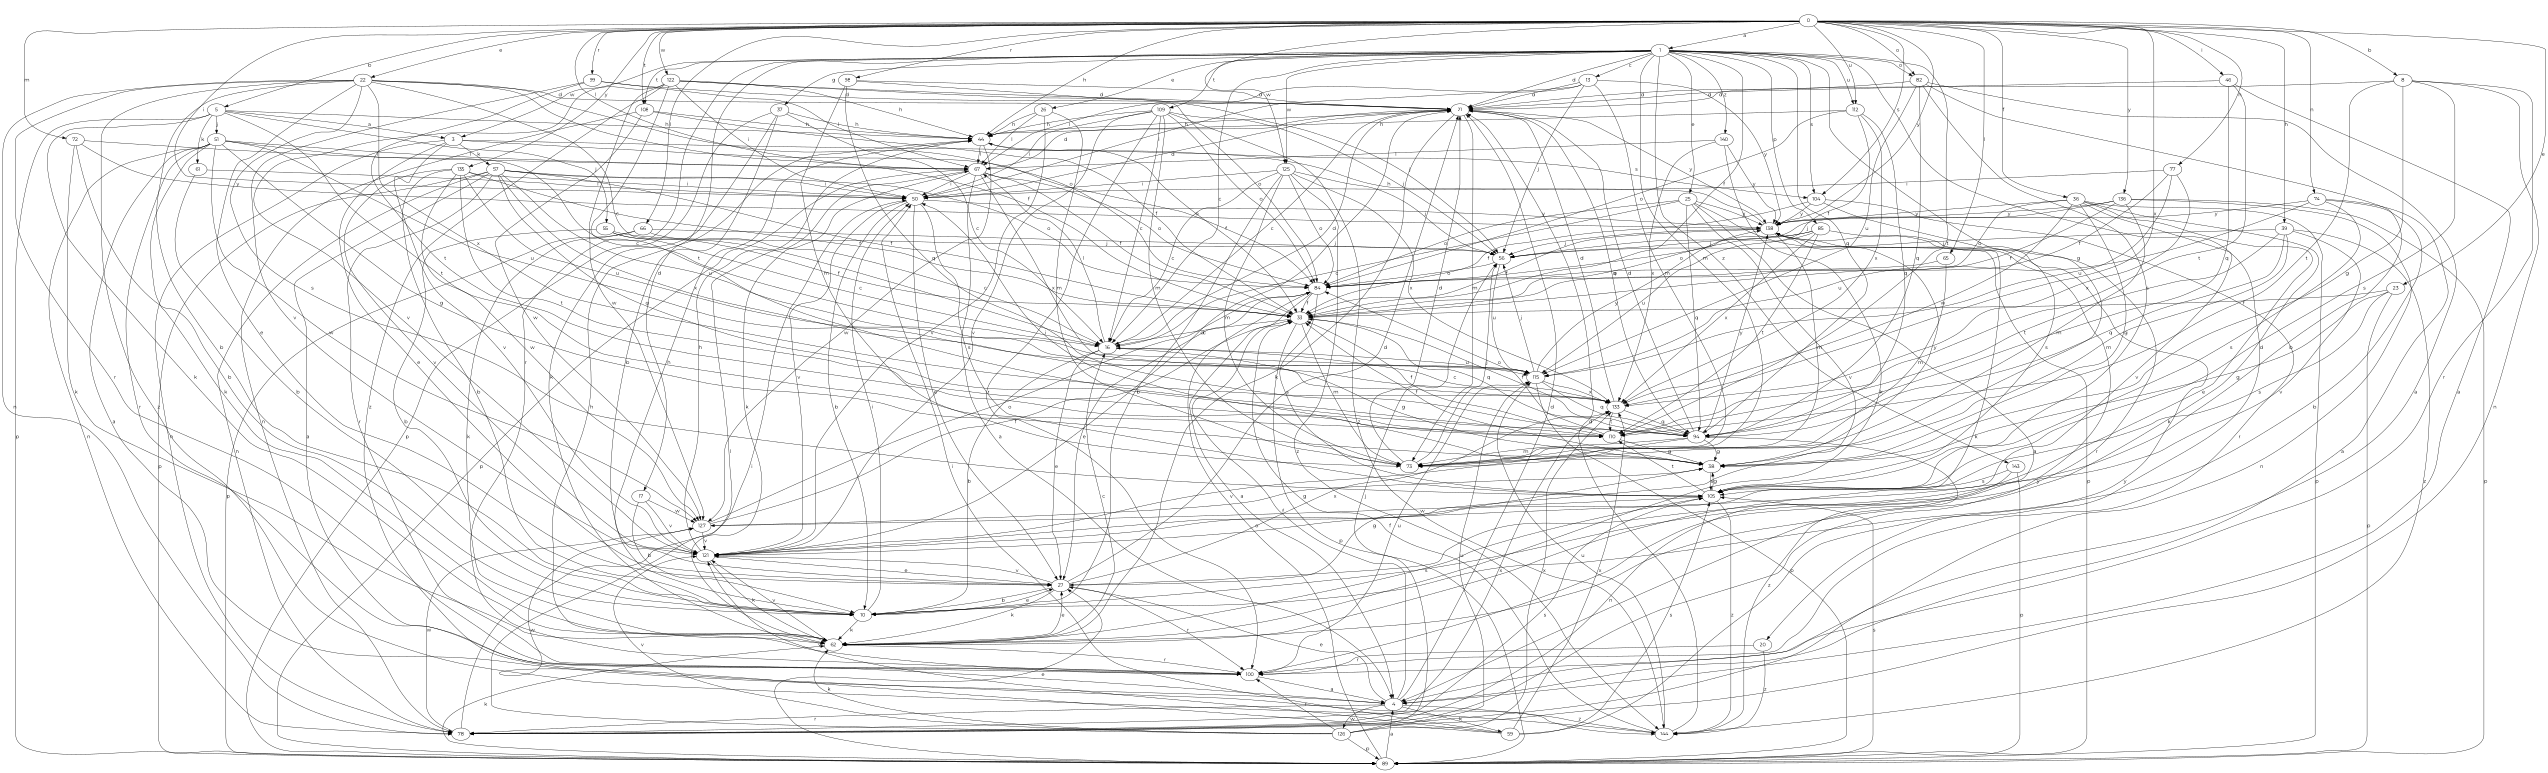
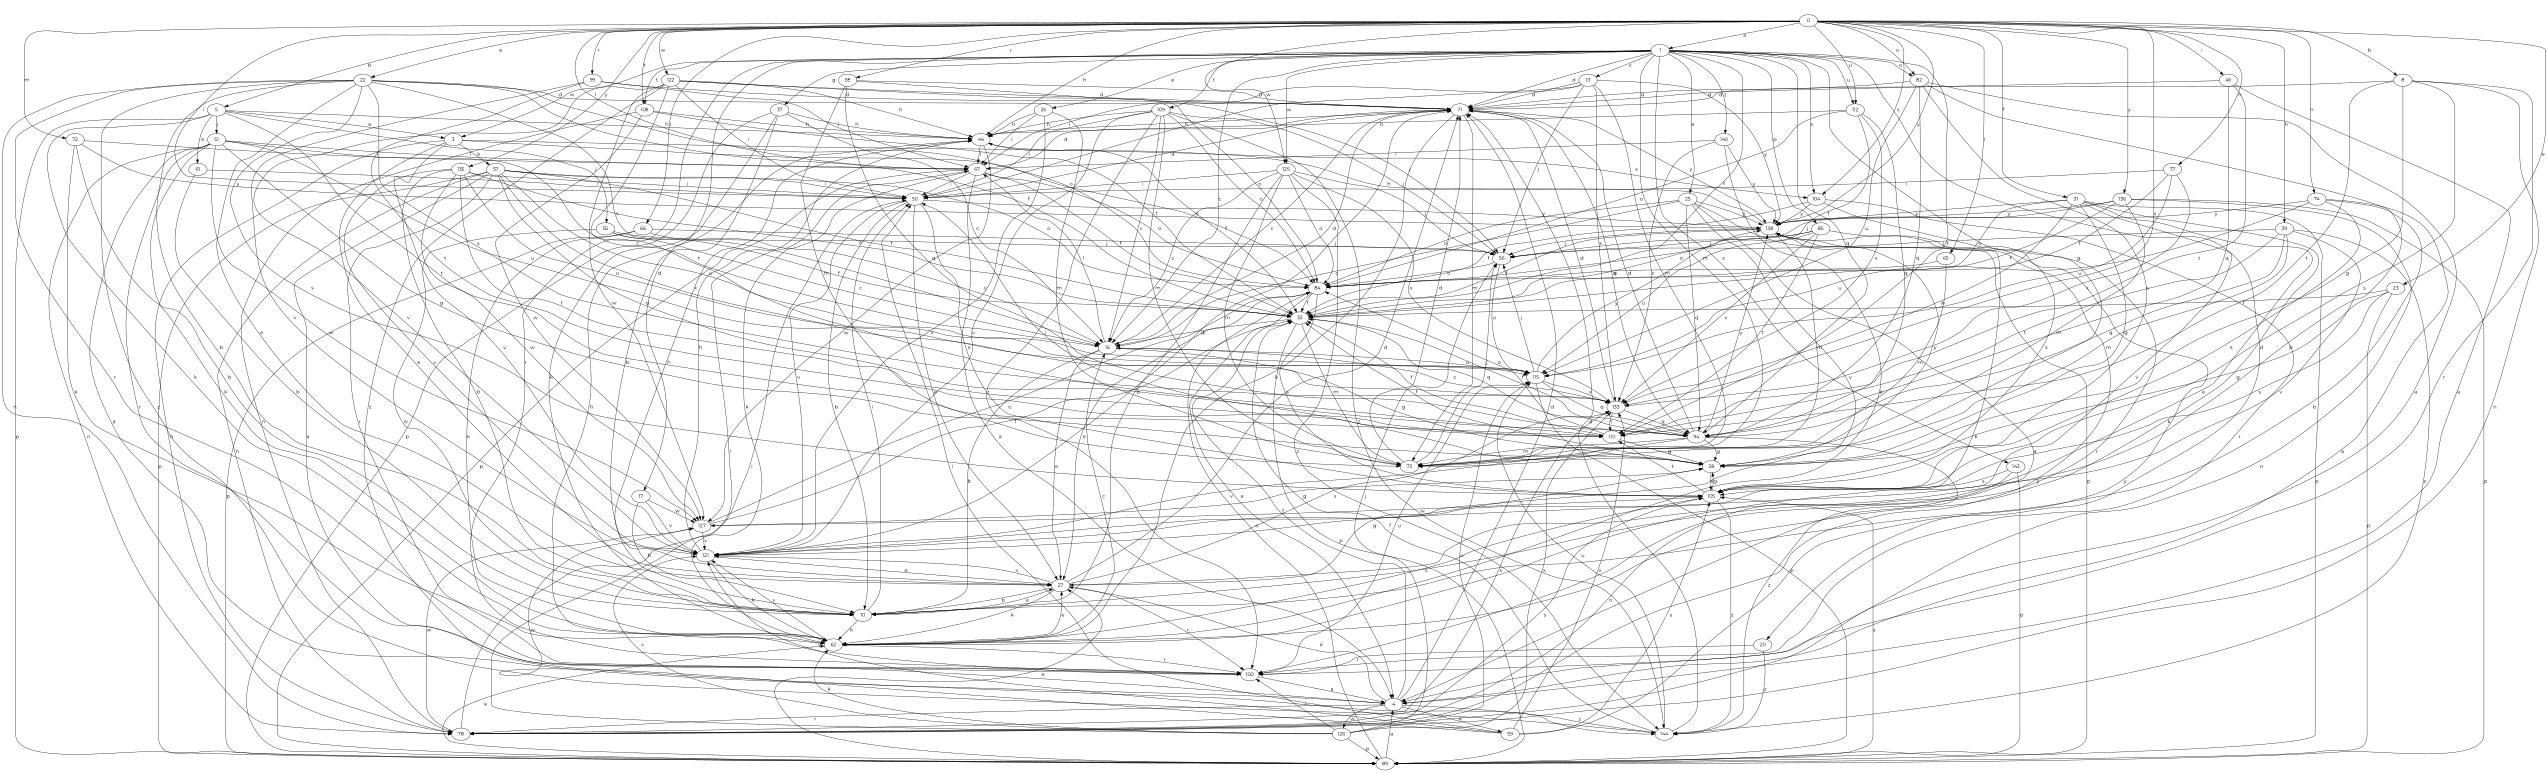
  strict digraph {
    fontname=Montserrat
    node [fontname=Montserrat]
    edge [fontname=Montserrat]
    0
    1
    5
    8
    22
    23
-   31 [label=36]
+   31
    39
    44
    46
    50
    65
    66
    67
    72
    74
    77
    82
    98
    99
    104
    108
    112
    122
    125
    133
    135
    136
    138
    3
    13
    16
    17
    20
    21
    25
    26
    33
    37
    38
    73
    85
    94
    100
    109
    110
    140
    143
    51
    55
    61
    62
    89
    78
    105
    27
    84
    144
    10
    121
    56
    127
    4
    115
    57
    59
    126
    0 -> 1 [label=a]
    0 -> 5 [label=b]
    0 -> 8 [label=b]
    0 -> 22 [label=e]
    0 -> 23 [label=e]
    0 -> 31 [label=f]
    0 -> 39 [label=h]
    0 -> 44 [label=h]
    0 -> 46 [label=i]
    0 -> 50 [label=i]
    0 -> 65 [label=l]
    0 -> 66 [label=l]
    0 -> 67 [label=l]
    0 -> 72 [label=m]
    0 -> 74 [label=n]
    0 -> 77 [label=n]
    0 -> 82 [label=o]
    0 -> 98 [label=r]
    0 -> 99 [label=r]
    0 -> 104 [label=s]
    0 -> 108 [label=t]
    0 -> 112 [label=u]
    0 -> 122 [label=w]
    0 -> 125 [label=w]
    0 -> 133 [label=x]
    0 -> 135 [label=y]
    0 -> 136 [label=y]
    0 -> 138 [label=y]
    1 -> 82 [label=o]
    1 -> 104 [label=s]
    1 -> 108 [label=t]
    1 -> 112 [label=u]
    1 -> 125 [label=w]
    1 -> 3 [label=w]
    1 -> 13 [label=c]
    1 -> 16 [label=c]
    1 -> 17 [label=d]
    1 -> 20 [label=d]
    1 -> 21 [label=d]
    1 -> 25 [label=e]
    1 -> 26 [label=e]
    1 -> 33 [label=f]
    1 -> 37 [label=g]
    1 -> 38 [label=g]
    1 -> 73 [label=m]
    1 -> 85 [label=p]
    1 -> 94 [label=q]
    1 -> 100 [label=r]
    1 -> 109 [label=t]
    1 -> 110 [label=t]
    1 -> 140 [label=z]
    1 -> 143 [label=z]
    5 -> 44 [label=h]
    5 -> 3 [label=a]
    5 -> 110 [label=t]
    5 -> 51 [label=j]
    5 -> 55 [label=j]
    5 -> 61 [label=k]
    5 -> 62 [label=k]
    5 -> 89 [label=p]
    8 -> 21 [label=d]
    8 -> 38 [label=g]
    8 -> 100 [label=r]
    8 -> 110 [label=t]
    8 -> 78 [label=n]
    8 -> 105 [label=s]
    22 -> 133 [label=x]
    22 -> 16 [label=c]
    22 -> 21 [label=d]
    22 -> 33 [label=f]
    22 -> 100 [label=r]
    22 -> 78 [label=n]
    22 -> 105 [label=s]
    22 -> 27 [label=e]
    22 -> 84 [label=o]
    22 -> 144 [label=z]
    22 -> 10 [label=b]
    23 -> 33 [label=f]
    23 -> 38 [label=g]
    23 -> 89 [label=p]
    23 -> 105 [label=s]
    31 -> 133 [label=w]
    31 -> 138 [label=y]
    31 -> 38 [label=g]
    31 -> 62 [label=k]
    31 -> 89 [label=p]
    31 -> 27 [label=e]
    31 -> 84 [label=o]
    31 -> 121 [label=v]
    39 -> 73 [label=m]
    39 -> 94 [label=q]
    39 -> 110 [label=t]
    39 -> 144 [label=z]
    39 -> 121 [label=v]
    39 -> 56 [label=j]
    44 -> 67 [label=l]
    44 -> 33 [label=f]
    44 -> 127 [label=w]
    46 -> 21 [label=d]
    46 -> 94 [label=q]
    46 -> 110 [label=t]
    46 -> 4 [label=a]
    50 -> 138 [label=y]
    50 -> 21 [label=d]
    50 -> 105 [label=s]
    50 -> 27 [label=e]
    50 -> 10 [label=b]
    50 -> 121 [label=v]
    65 -> 73 [label=m]
    65 -> 84 [label=o]
    66 -> 16 [label=c]
    66 -> 62 [label=k]
    66 -> 89 [label=p]
    66 -> 56 [label=j]
    67 -> 50 [label=i]
-   67 -> 133 [label=x]
+   13 -> 133 [label=x]
    67 -> 21 [label=d]
    67 -> 33 [label=f]
    67 -> 62 [label=k]
    67 -> 89 [label=p]
    67 -> 84 [label=o]
    67 -> 4 [label=a]
    72 -> 67 [label=l]
    72 -> 138 [label=y]
    72 -> 62 [label=k]
    72 -> 10 [label=b]
    74 -> 138 [label=y]
    74 -> 105 [label=s]
    74 -> 10 [label=b]
    74 -> 4 [label=a]
    74 -> 115 [label=u]
    77 -> 50 [label=i]
    77 -> 133 [label=x]
    77 -> 33 [label=f]
    77 -> 115 [label=u]
    82 -> 21 [label=d]
    82 -> 94 [label=q]
    82 -> 105 [label=s]
    82 -> 10 [label=b]
    82 -> 4 [label=a]
    82 -> 115 [label=u]
    98 -> 21 [label=d]
    98 -> 73 [label=m]
    98 -> 94 [label=q]
    98 -> 56 [label=j]
    99 -> 67 [label=l]
    99 -> 21 [label=d]
    99 -> 110 [label=t]
    99 -> 121 [label=v]
    104 -> 138 [label=y]
    104 -> 33 [label=f]
    104 -> 100 [label=r]
    104 -> 105 [label=s]
    108 -> 44 [label=h]
    108 -> 33 [label=f]
    108 -> 78 [label=n]
    108 -> 127 [label=w]
    112 -> 44 [label=h]
    112 -> 133 [label=x]
    112 -> 33 [label=f]
    112 -> 94 [label=q]
    112 -> 84 [label=o]
    122 -> 44 [label=h]
    122 -> 50 [label=i]
    122 -> 21 [label=d]
    122 -> 110 [label=t]
    122 -> 84 [label=o]
    122 -> 144 [label=z]
    122 -> 121 [label=v]
    122 -> 127 [label=w]
    125 -> 50 [label=i]
    125 -> 133 [label=x]
    125 -> 16 [label=c]
    125 -> 73 [label=m]
    125 -> 84 [label=o]
    125 -> 144 [label=z]
    125 -> 10 [label=b]
    125 -> 56 [label=j]
    133 -> 16 [label=c]
    133 -> 21 [label=d]
    133 -> 94 [label=q]
    133 -> 110 [label=t]
    135 -> 50 [label=i]
    135 -> 33 [label=f]
    135 -> 110 [label=t]
    135 -> 10 [label=b]
    135 -> 121 [label=v]
    135 -> 127 [label=w]
    135 -> 115 [label=u]
    136 -> 138 [label=y]
    136 -> 33 [label=f]
    136 -> 73 [label=m]
    136 -> 89 [label=p]
    136 -> 78 [label=n]
    136 -> 56 [label=j]
    138 -> 44 [label=h]
    138 -> 33 [label=f]
    138 -> 73 [label=m]
    138 -> 62 [label=k]
    138 -> 56 [label=j]
    3 -> 104 [label=s]
    3 -> 78 [label=n]
    3 -> 27 [label=e]
    3 -> 84 [label=o]
    3 -> 121 [label=v]
    3 -> 57 [label=k]
    13 -> 50 [label=i]
    13 -> 67 [label=l]
    13 -> 138 [label=y]
    13 -> 21 [label=d]
    13 -> 73 [label=m]
    13 -> 56 [label=j]
    16 -> 67 [label=l]
    16 -> 21 [label=d]
    16 -> 38 [label=g]
    16 -> 27 [label=e]
    16 -> 10 [label=b]
    16 -> 115 [label=u]
    17 -> 10 [label=b]
    17 -> 121 [label=v]
    17 -> 127 [label=w]
    20 -> 100 [label=r]
    20 -> 144 [label=z]
    21 -> 44 [label=h]
    21 -> 138 [label=y]
    21 -> 16 [label=c]
    21 -> 73 [label=m]
    21 -> 94 [label=q]
    21 -> 62 [label=k]
    25 -> 138 [label=y]
    25 -> 16 [label=c]
    25 -> 94 [label=q]
    25 -> 89 [label=p]
    25 -> 84 [label=o]
    25 -> 121 [label=v]
    25 -> 4 [label=a]
    26 -> 44 [label=h]
    26 -> 67 [label=l]
    26 -> 73 [label=m]
    26 -> 121 [label=v]
    33 -> 16 [label=c]
    33 -> 73 [label=m]
    33 -> 94 [label=q]
    33 -> 89 [label=p]
    37 -> 44 [label=h]
    37 -> 16 [label=c]
    37 -> 62 [label=k]
    37 -> 89 [label=p]
    37 -> 10 [label=b]
    38 -> 50 [label=i]
    38 -> 138 [label=y]
    38 -> 33 [label=f]
    38 -> 105 [label=s]
    73 -> 21 [label=d]
    73 -> 56 [label=j]
    85 -> 133 [label=x]
    85 -> 100 [label=r]
    85 -> 110 [label=t]
    85 -> 84 [label=o]
    85 -> 56 [label=j]
    85 -> 115 [label=u]
    94 -> 138 [label=y]
    94 -> 21 [label=d]
    94 -> 33 [label=f]
    94 -> 38 [label=g]
    94 -> 73 [label=m]
    94 -> 144 [label=z]
    94 -> 121 [label=v]
    100 -> 44 [label=h]
    100 -> 4 [label=a]
    100 -> 115 [label=u]
    109 -> 44 [label=h]
    109 -> 50 [label=i]
    109 -> 16 [label=c]
    109 -> 73 [label=m]
    109 -> 100 [label=r]
    109 -> 84 [label=o]
    109 -> 144 [label=z]
    109 -> 121 [label=v]
    109 -> 56 [label=j]
    110 -> 33 [label=f]
    110 -> 38 [label=g]
    110 -> 84 [label=o]
    140 -> 67 [label=l]
    140 -> 133 [label=x]
    140 -> 138 [label=y]
    140 -> 62 [label=k]
    143 -> 89 [label=p]
    143 -> 78 [label=n]
    143 -> 105 [label=s]
    51 -> 67 [label=l]
    51 -> 16 [label=c]
    51 -> 38 [label=g]
    51 -> 100 [label=r]
    51 -> 62 [label=k]
    51 -> 78 [label=n]
    51 -> 127 [label=w]
    51 -> 4 [label=a]
    51 -> 115 [label=u]
    55 -> 16 [label=c]
    55 -> 33 [label=f]
    55 -> 10 [label=b]
    55 -> 56 [label=j]
    61 -> 50 [label=i]
    61 -> 10 [label=b]
    62 -> 16 [label=c]
    62 -> 100 [label=r]
    62 -> 105 [label=s]
    62 -> 27 [label=e]
    62 -> 121 [label=v]
    89 -> 62 [label=k]
    89 -> 105 [label=s]
    89 -> 27 [label=e]
    89 -> 84 [label=o]
    89 -> 4 [label=a]
    78 -> 50 [label=i]
    78 -> 133 [label=x]
    78 -> 138 [label=y]
    78 -> 105 [label=s]
    78 -> 127 [label=w]
    105 -> 38 [label=g]
    105 -> 110 [label=t]
    105 -> 144 [label=z]
    105 -> 127 [label=w]
    27 -> 44 [label=h]
    27 -> 133 [label=x]
    27 -> 21 [label=d]
    27 -> 38 [label=g]
    27 -> 100 [label=r]
    27 -> 62 [label=k]
    27 -> 10 [label=b]
    27 -> 121 [label=v]
    84 -> 33 [label=f]
    84 -> 105 [label=s]
    84 -> 27 [label=e]
    84 -> 4 [label=a]
    144 -> 21 [label=d]
    144 -> 33 [label=f]
    144 -> 115 [label=u]
    10 -> 50 [label=i]
    10 -> 62 [label=k]
    10 -> 27 [label=e]
    121 -> 44 [label=h]
    121 -> 21 [label=d]
    121 -> 62 [label=k]
    121 -> 27 [label=e]
    56 -> 84 [label=o]
    56 -> 115 [label=u]
    127 -> 33 [label=f]
    127 -> 38 [label=g]
    127 -> 84 [label=o]
    127 -> 121 [label=v]
    4 -> 21 [label=d]
    4 -> 33 [label=f]
    4 -> 78 [label=r]
    4 -> 27 [label=e]
    4 -> 144 [label=z]
    4 -> 59 [label=k]
    4 -> 126 [label=w]
    115 -> 133 [label=x]
    115 -> 138 [label=y]
    115 -> 94 [label=q]
    115 -> 89 [label=p]
    115 -> 56 [label=j]
    57 -> 50 [label=i]
    57 -> 133 [label=x]
    57 -> 33 [label=f]
    57 -> 94 [label=q]
    57 -> 100 [label=r]
    57 -> 89 [label=p]
    57 -> 78 [label=n]
    57 -> 84 [label=o]
    57 -> 4 [label=a]
    57 -> 115 [label=u]
    59 -> 50 [label=i]
    59 -> 133 [label=x]
    59 -> 138 [label=y]
    59 -> 105 [label=s]
    59 -> 121 [label=v]
    59 -> 127 [label=w]
    126 -> 67 [label=l]
    126 -> 133 [label=x]
    126 -> 100 [label=r]
    126 -> 62 [label=k]
    126 -> 89 [label=p]
    126 -> 121 [label=v]
    126 -> 56 [label=j]
    126 -> 115 [label=u]
  }
